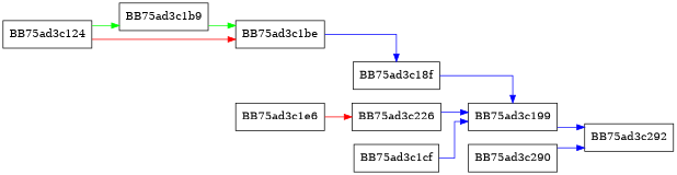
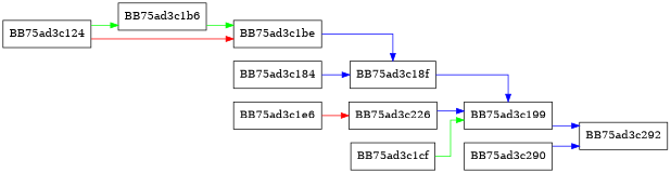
  digraph {
    rankdir=LR
    splines=ortho
    node [shape=box]
    edge [color=blue]
    BB75ad3c124
-   BB75ad3c1b6 [label=BB75ad3c1b9]
+   BB75ad3c1b6
    BB75ad3c1be
+   BB75ad3c184
    BB75ad3c18f
    BB75ad3c199
    BB75ad3c292
    n8 [label=BB75ad3c1e6]
    BB75ad3c226
    BB75ad3c1cf
    BB75ad3c290
    BB75ad3c124 -> BB75ad3c1b6 [color=green]
    BB75ad3c124 -> BB75ad3c1be [color=red]
    BB75ad3c1b6 -> BB75ad3c1be [color=green]
    BB75ad3c1be -> BB75ad3c18f
+   BB75ad3c184 -> BB75ad3c18f
    BB75ad3c18f -> BB75ad3c199
    BB75ad3c199 -> BB75ad3c292
    n8 -> BB75ad3c226 [color=red]
    BB75ad3c226 -> BB75ad3c199
-   BB75ad3c1cf -> BB75ad3c199
+   BB75ad3c1cf -> BB75ad3c199 [color=green]
    BB75ad3c290 -> BB75ad3c292
  }
